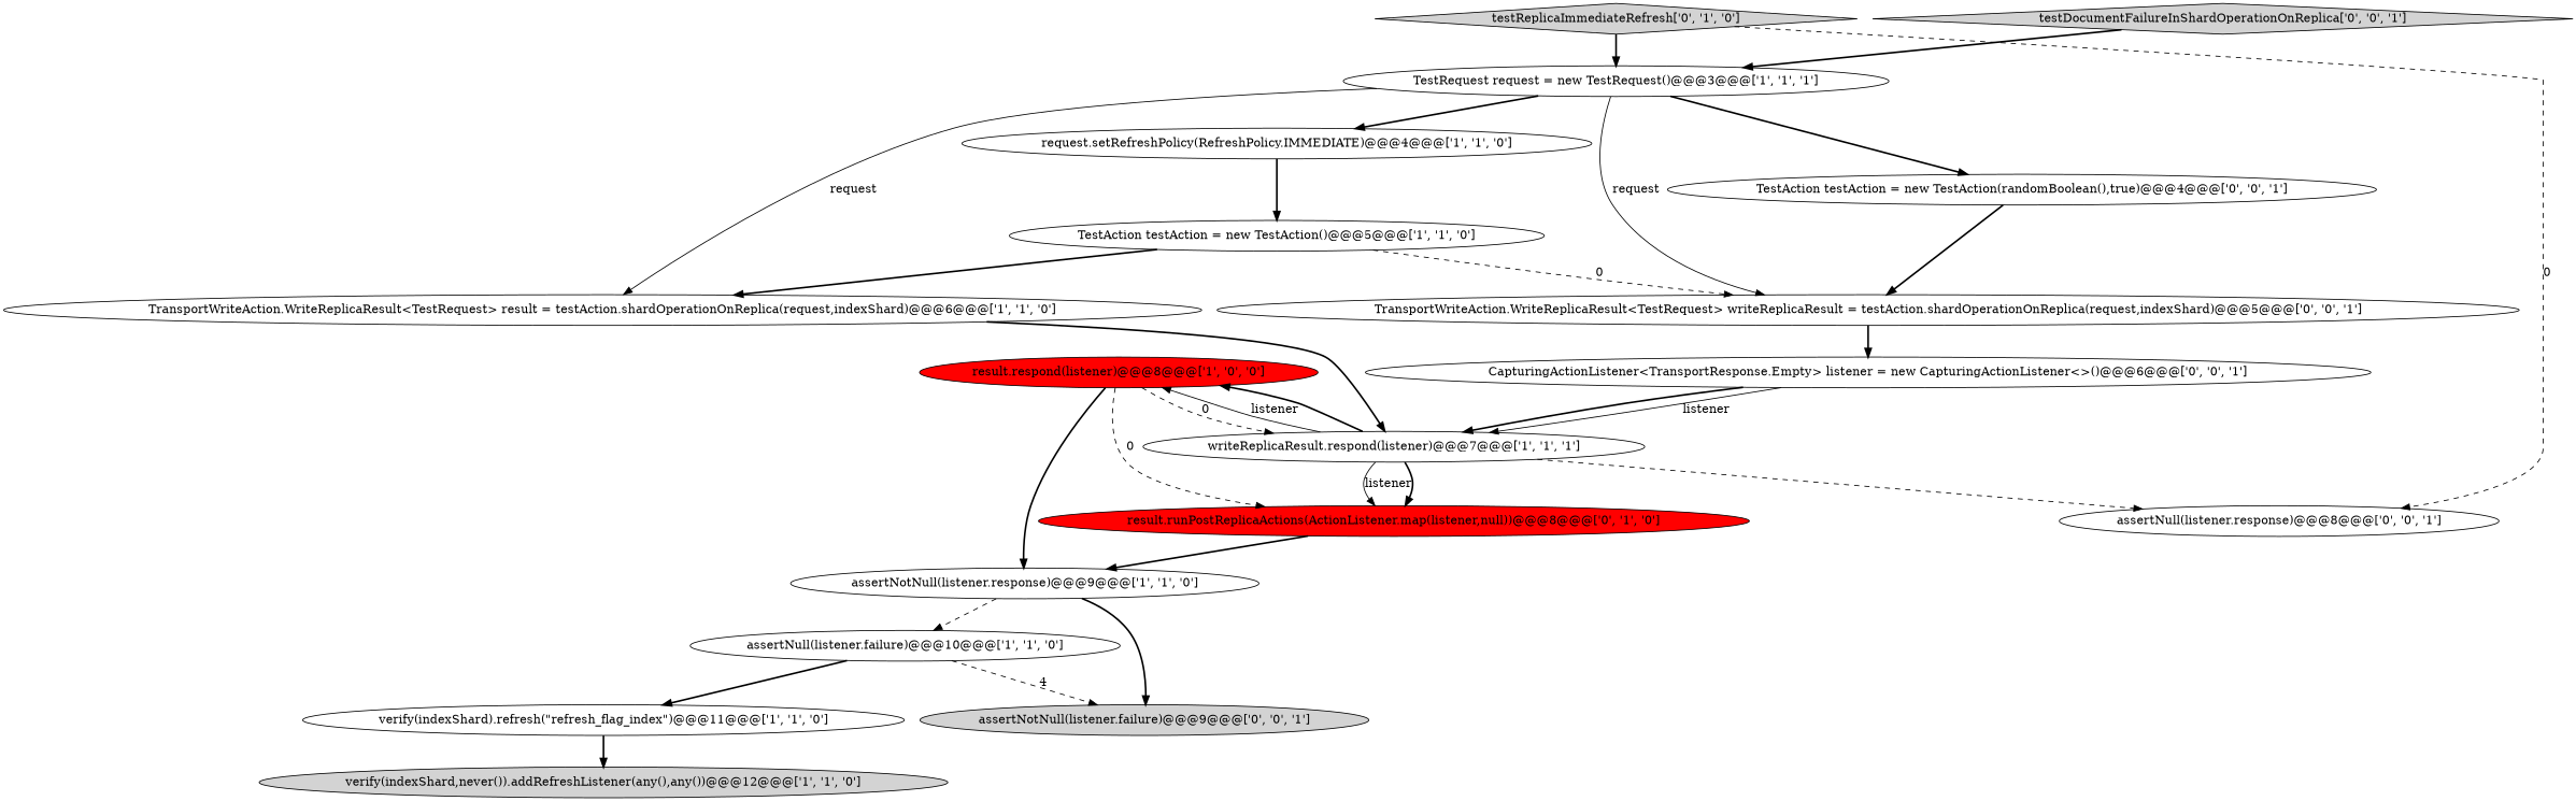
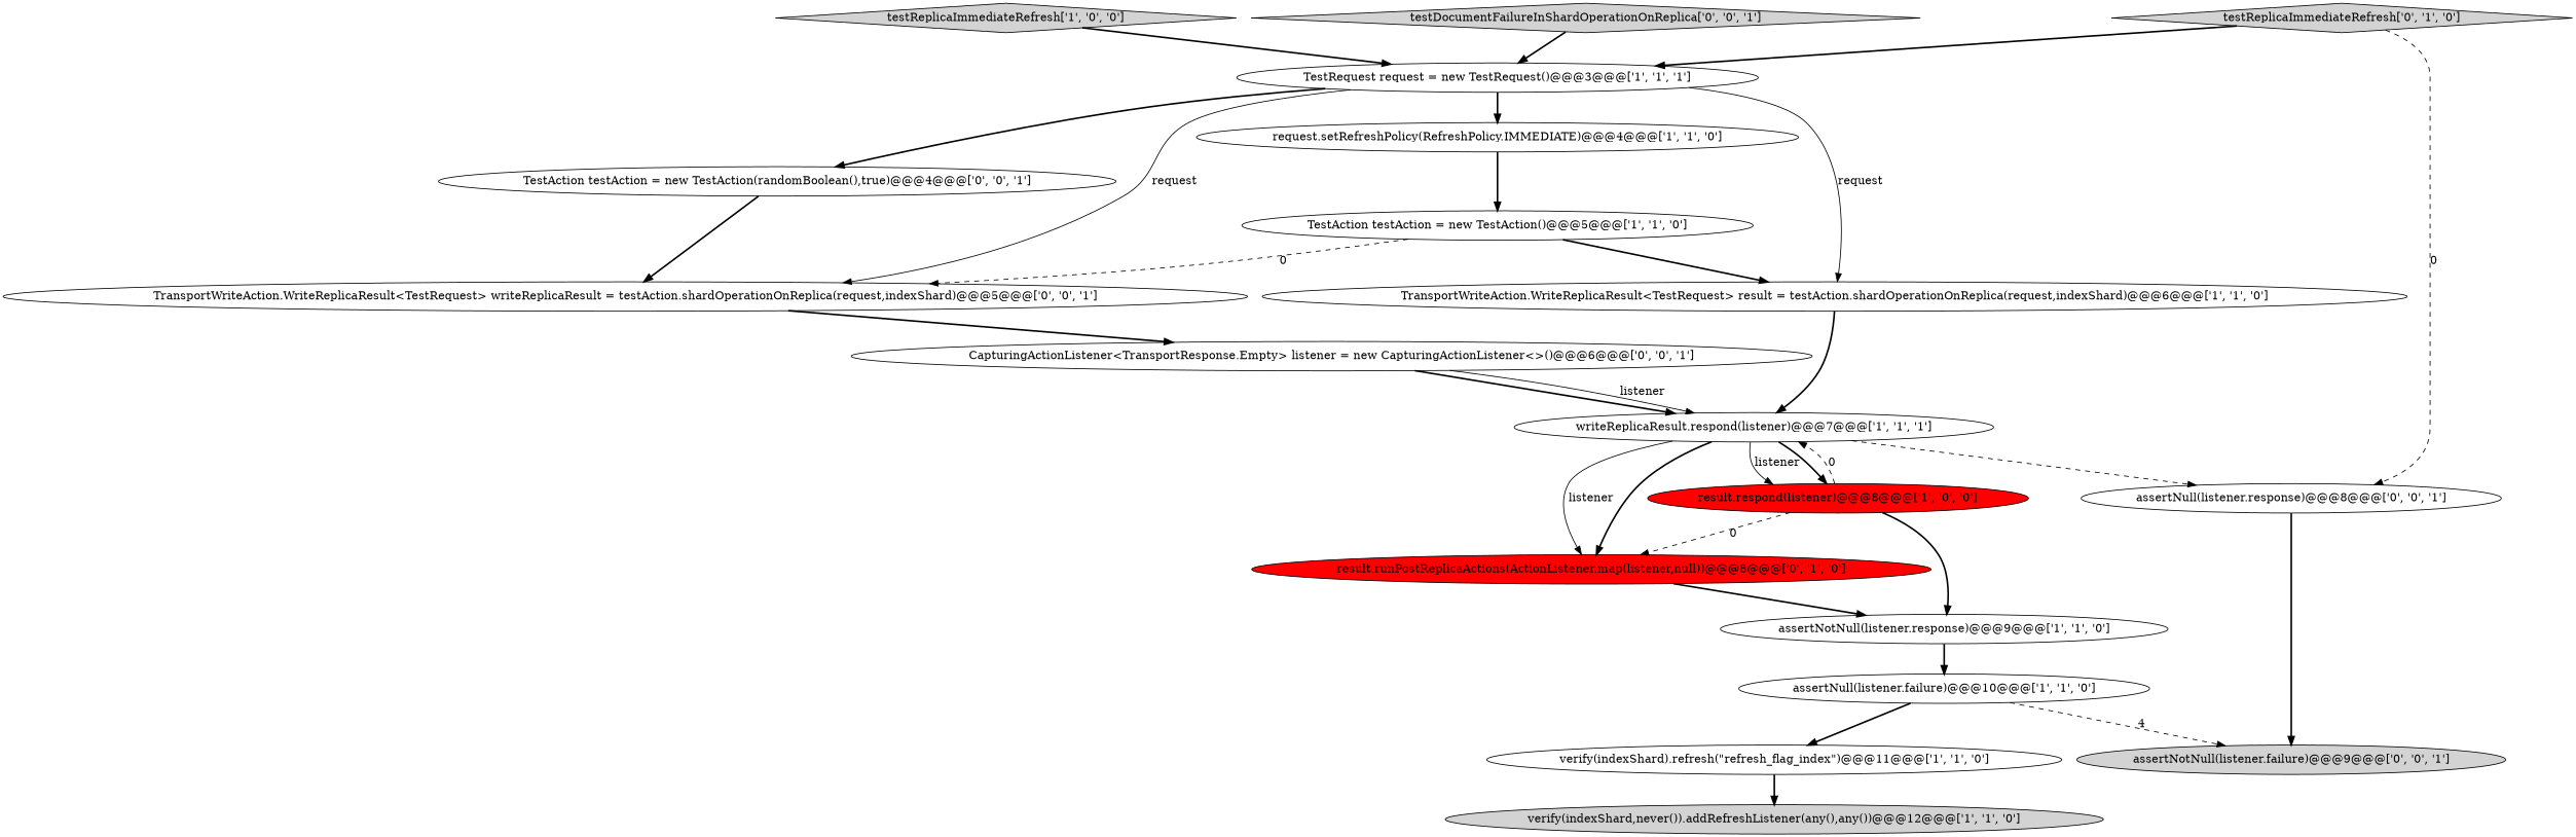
  digraph {
    node [fillcolor=white shape=ellipse style=filled]
    edge [style=bold]
    n1 [label="verify(indexShard).refresh(\"refresh_flag_index\")@@@11@@@['1', '1', '0']"]
    n2 [fillcolor=lightgray label="verify(indexShard,never()).addRefreshListener(any(),any())@@@12@@@['1', '1', '0']"]
    n3 [label="assertNull(listener.response)@@@8@@@['0', '0', '1']"]
    n4 [fillcolor=lightgray label="assertNotNull(listener.failure)@@@9@@@['0', '0', '1']"]
    n5 [fillcolor=red label="result.respond(listener)@@@8@@@['1', '0', '0']"]
    n6 [label="writeReplicaResult.respond(listener)@@@7@@@['1', '1', '1']"]
    n7 [label="assertNotNull(listener.response)@@@9@@@['1', '1', '0']"]
    n8 [fillcolor=red label="result.runPostReplicaActions(ActionListener.map(listener,null))@@@8@@@['0', '1', '0']"]
    n9 [label="assertNull(listener.failure)@@@10@@@['1', '1', '0']"]
+   n10 [fillcolor=lightgray label="testReplicaImmediateRefresh['1', '0', '0']" shape=diamond]
    n11 [label="TestRequest request = new TestRequest()@@@3@@@['1', '1', '1']"]
    n12 [label="TransportWriteAction.WriteReplicaResult<TestRequest> writeReplicaResult = testAction.shardOperationOnReplica(request,indexShard)@@@5@@@['0', '0', '1']"]
    n13 [label="TestAction testAction = new TestAction(randomBoolean(),true)@@@4@@@['0', '0', '1']"]
    n14 [label="request.setRefreshPolicy(RefreshPolicy.IMMEDIATE)@@@4@@@['1', '1', '0']"]
    n15 [label="TransportWriteAction.WriteReplicaResult<TestRequest> result = testAction.shardOperationOnReplica(request,indexShard)@@@6@@@['1', '1', '0']"]
    n16 [label="CapturingActionListener<TransportResponse.Empty> listener = new CapturingActionListener<>()@@@6@@@['0', '0', '1']"]
    n17 [label="TestAction testAction = new TestAction()@@@5@@@['1', '1', '0']"]
    n18 [fillcolor=lightgray label="testReplicaImmediateRefresh['0', '1', '0']" shape=diamond]
    n19 [fillcolor=lightgray label="testDocumentFailureInShardOperationOnReplica['0', '0', '1']" shape=diamond]
    n1 -> n2
-   n7 -> n4
+   n3 -> n4
    n5 -> n6 [label=0 style=dashed]
    n5 -> n7
    n5 -> n8 [label=0 style=dashed]
    n6 -> n3 [style=dashed]
    n6 -> n5 [label=listener style=solid]
    n6 -> n5
    n6 -> n8 [label=listener style=solid]
    n6 -> n8
-   n7 -> n9 [style=dashed]
+   n7 -> n9
    n8 -> n7
    n9 -> n1
    n9 -> n4 [label=4 style=dashed]
+   n10 -> n11
    n11 -> n12 [label=request style=solid]
    n11 -> n13
    n11 -> n14
    n11 -> n15 [label=request style=solid]
    n12 -> n16
    n13 -> n12
    n14 -> n17
    n15 -> n6
    n16 -> n6
    n16 -> n6 [label=listener style=solid]
    n17 -> n12 [label=0 style=dashed]
    n17 -> n15
    n18 -> n3 [label=0 style=dashed]
    n18 -> n11
    n19 -> n11
  }
